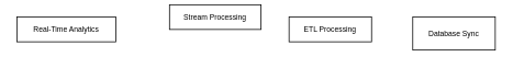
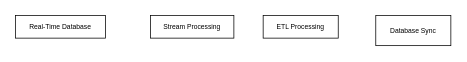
  <mxCell id="0" />
  <mxCell id="1" parent="0" />
- <mxCell id="2" value="&lt;font style=&quot;font-size: 9px;&quot;&gt;Real-Time Analytics&lt;/font&gt;" style="rounded=0;whiteSpace=wrap;html=1;" vertex="1" parent="1"><mxGeometry x="20" y="20" width="120" height="30" as="geometry" /></mxCell>
- <mxCell id="3" value="&lt;font style=&quot;font-size: 9px;&quot;&gt;Stream Processing&lt;/font&gt;" style="rounded=0;whiteSpace=wrap;html=1;" vertex="1" parent="1"><mxGeometry x="205" y="5" width="111" height="30" as="geometry" /></mxCell>
+ <mxCell id="2" value="&lt;font style=&quot;font-size: 9px;&quot;&gt;Real-Time Database&lt;/font&gt;" style="rounded=0;whiteSpace=wrap;html=1;" vertex="1" parent="1"><mxGeometry x="20" y="20" width="120" height="30" as="geometry" /></mxCell>
+ <mxCell id="3" value="&lt;font style=&quot;font-size: 9px;&quot;&gt;Stream Processing&lt;/font&gt;" style="rounded=0;whiteSpace=wrap;html=1;" vertex="1" parent="1"><mxGeometry x="200" y="20" width="111" height="30" as="geometry" /></mxCell>
  <mxCell id="4" value="&lt;font style=&quot;font-size: 9px;&quot;&gt;ETL Processing&lt;/font&gt;" style="rounded=0;whiteSpace=wrap;html=1;" vertex="1" parent="1"><mxGeometry x="350" y="20" width="100" height="30" as="geometry" /></mxCell>
  <mxCell id="5" value="&lt;font style=&quot;font-size: 9px;&quot;&gt;Database Sync&lt;/font&gt;" style="rounded=0;whiteSpace=wrap;html=1;" vertex="1" parent="1"><mxGeometry x="500" y="20" width="100" height="40" as="geometry" /></mxCell>
